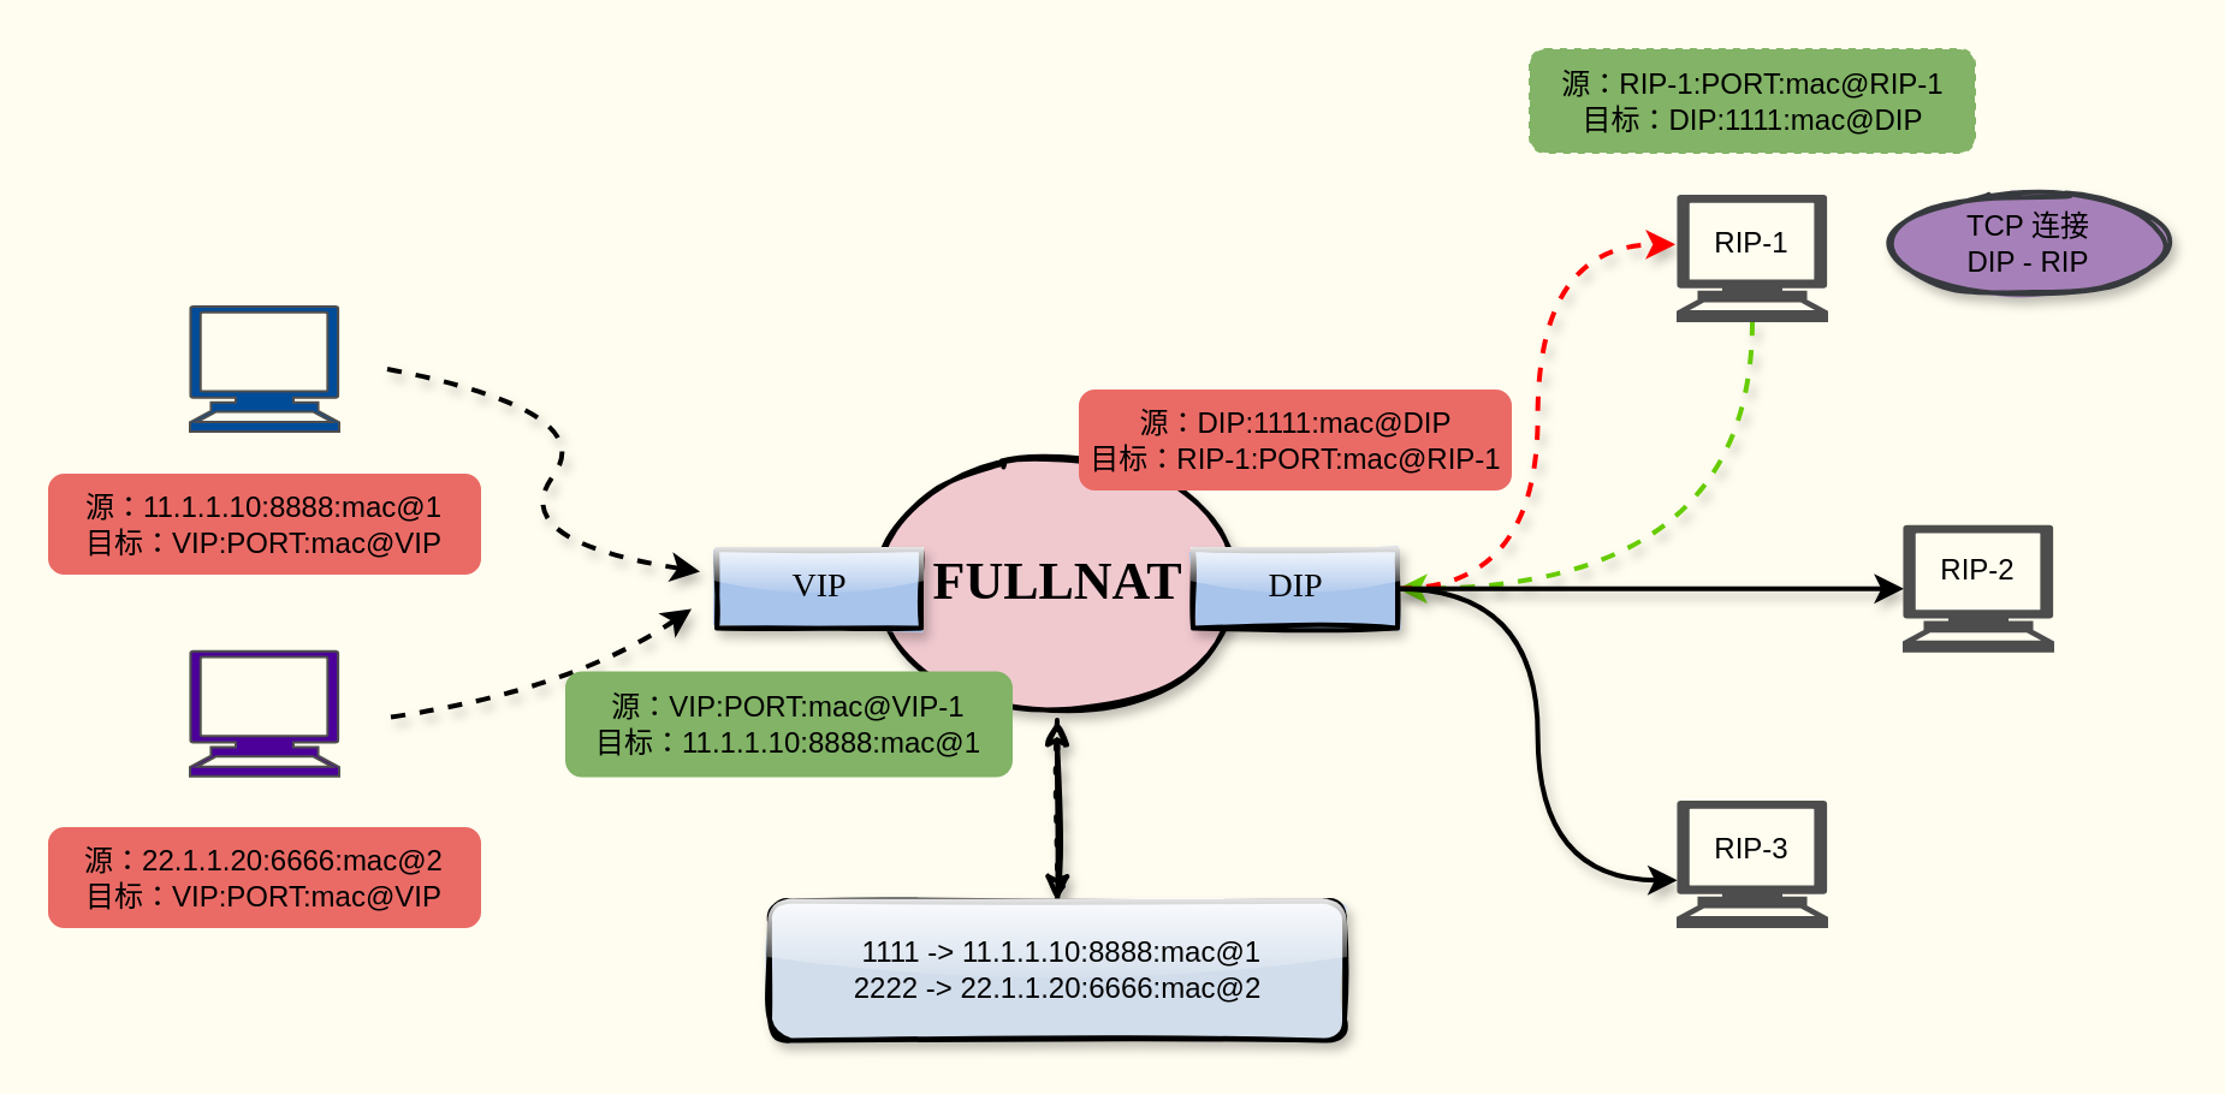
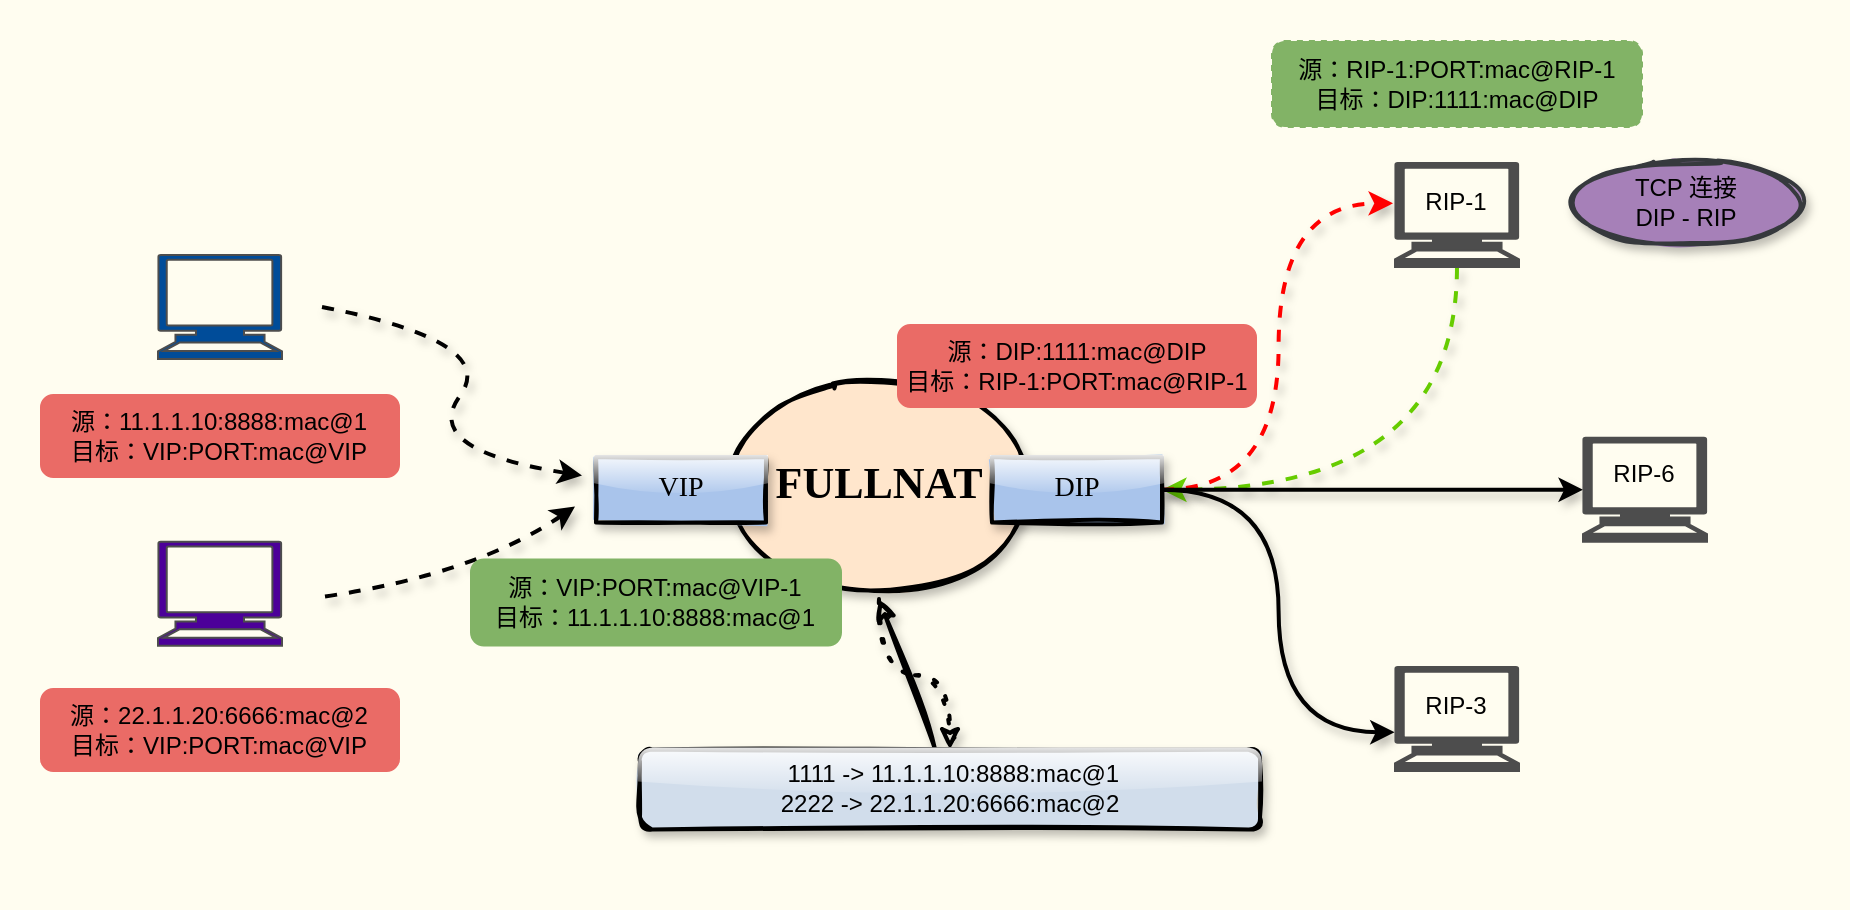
  <mxCell id="0" />
  <mxCell id="1" parent="0" />
  <mxCell id="2" style="edgeStyle=orthogonalEdgeStyle;orthogonalLoop=1;jettySize=auto;html=1;exitX=0.5;exitY=1;exitDx=0;exitDy=0;exitPerimeter=0;entryX=1;entryY=0.5;entryDx=0;entryDy=0;strokeWidth=2;curved=1;shadow=1;sketch=0;strokeColor=#66CC00;dashed=1;" parent="1" source="14" target="12" edge="1"><mxGeometry relative="1" as="geometry" /></mxCell>
  <mxCell id="3" style="edgeStyle=orthogonalEdgeStyle;rounded=0;orthogonalLoop=1;jettySize=auto;html=1;exitX=0.5;exitY=1;exitDx=0;exitDy=0;exitPerimeter=0;" parent="1" edge="1"><mxGeometry relative="1" as="geometry"><mxPoint x="117" y="317.74" as="sourcePoint" /><mxPoint x="117" y="317.74" as="targetPoint" /></mxGeometry></mxCell>
  <mxCell id="4" value="" style="curved=1;endArrow=classic;html=1;shadow=1;strokeWidth=2;dashed=1;" parent="1" edge="1"><mxGeometry width="50" height="50" relative="1" as="geometry"><mxPoint x="160.5" y="153" as="sourcePoint" /><mxPoint x="290.5" y="237.24" as="targetPoint" /><Array as="points"><mxPoint x="249.5" y="170.24" /><mxPoint x="209.5" y="224.49" /></Array></mxGeometry></mxCell>
  <mxCell id="5" value="" style="curved=1;endArrow=classic;html=1;shadow=1;strokeWidth=2;dashed=1;" parent="1" edge="1"><mxGeometry width="50" height="50" relative="1" as="geometry"><mxPoint x="162" y="297.74" as="sourcePoint" /><mxPoint x="287" y="252.74" as="targetPoint" /><Array as="points"><mxPoint x="237" y="286.74" /></Array></mxGeometry></mxCell>
  <mxCell id="6" value="&lt;div style=&quot;font-family: &amp;#34;helvetica&amp;#34; ; font-size: 12px&quot;&gt;&lt;br&gt;&lt;/div&gt;" style="text;html=1;strokeColor=none;fillColor=none;align=center;verticalAlign=middle;whiteSpace=wrap;rounded=0;shadow=1;glass=1;sketch=1;fontFamily=Tahoma;fontSize=14;" parent="1" vertex="1"><mxGeometry x="26.5" y="338.24" width="181" height="20" as="geometry" /></mxCell>
- <mxCell id="7" value="&lt;b&gt;&lt;font style=&quot;font-size: 22px&quot;&gt;FULLNAT&lt;/font&gt;&lt;/b&gt;" style="ellipse;whiteSpace=wrap;html=1;shadow=1;glass=1;sketch=1;strokeWidth=2;fontFamily=Tahoma;fontSize=14;fillStyle=solid;fillColor=#f0c9cf;" parent="1" vertex="1"><mxGeometry x="360.5" y="188.24" width="157" height="108" as="geometry" /></mxCell>
+ <mxCell id="7" value="&lt;b&gt;&lt;font style=&quot;font-size: 22px&quot;&gt;FULLNAT&lt;/font&gt;&lt;/b&gt;" style="ellipse;whiteSpace=wrap;html=1;shadow=1;glass=1;sketch=1;strokeWidth=2;fontFamily=Tahoma;fontSize=14;fillStyle=solid;fillColor=#ffe6cc;" parent="1" vertex="1"><mxGeometry x="360.5" y="188.24" width="157" height="108" as="geometry" /></mxCell>
  <mxCell id="8" value="VIP" style="rounded=0;whiteSpace=wrap;html=1;shadow=1;glass=1;sketch=1;strokeColor=#000000;strokeWidth=2;fontFamily=Tahoma;fontSize=14;fillStyle=solid;fillColor=#A9C4EB;" parent="1" vertex="1"><mxGeometry x="297.5" y="228" width="85" height="32.75" as="geometry" /></mxCell>
  <mxCell id="9" style="edgeStyle=orthogonalEdgeStyle;sketch=0;orthogonalLoop=1;jettySize=auto;html=1;exitX=1;exitY=0.5;exitDx=0;exitDy=0;entryX=-0.016;entryY=0.388;entryDx=0;entryDy=0;entryPerimeter=0;shadow=1;strokeWidth=2;curved=1;strokeColor=#FF0000;dashed=1;" parent="1" source="12" target="14" edge="1"><mxGeometry relative="1" as="geometry" /></mxCell>
  <mxCell id="10" style="edgeStyle=orthogonalEdgeStyle;curved=1;sketch=0;orthogonalLoop=1;jettySize=auto;html=1;exitX=1;exitY=0.5;exitDx=0;exitDy=0;entryX=-0.003;entryY=0.627;entryDx=0;entryDy=0;entryPerimeter=0;shadow=1;strokeWidth=2;" parent="1" source="12" target="16" edge="1"><mxGeometry relative="1" as="geometry" /></mxCell>
  <mxCell id="11" style="edgeStyle=orthogonalEdgeStyle;curved=1;sketch=0;orthogonalLoop=1;jettySize=auto;html=1;exitX=1;exitY=0.5;exitDx=0;exitDy=0;entryX=0;entryY=0.5;entryDx=0;entryDy=0;entryPerimeter=0;shadow=1;strokeWidth=2;" parent="1" source="12" target="15" edge="1"><mxGeometry relative="1" as="geometry" /></mxCell>
  <mxCell id="12" value="DIP" style="rounded=0;whiteSpace=wrap;html=1;shadow=1;glass=1;sketch=1;strokeColor=#000000;strokeWidth=2;fontFamily=Tahoma;fontSize=14;fillStyle=solid;fillColor=#A9C4EB;" parent="1" vertex="1"><mxGeometry x="495.5" y="228" width="85" height="32.75" as="geometry" /></mxCell>
  <mxCell id="13" value="&lt;div style=&quot;font-family: &amp;#34;helvetica&amp;#34; ; font-size: 12px&quot;&gt;&lt;br&gt;&lt;/div&gt;" style="text;html=1;strokeColor=none;fillColor=none;align=center;verticalAlign=middle;whiteSpace=wrap;rounded=0;shadow=1;glass=1;sketch=1;fontFamily=Tahoma;fontSize=14;" parent="1" vertex="1"><mxGeometry x="39.5" y="211.24" width="181" height="20" as="geometry" /></mxCell>
  <mxCell id="14" value="" style="shape=mxgraph.signs.tech.computer;html=1;pointerEvents=1;verticalLabelPosition=bottom;verticalAlign=top;align=center;labelBackgroundColor=none;fontColor=#ffffff;fillColor=#4D4D4D;strokeColor=#4D4D4D;" parent="1" vertex="1"><mxGeometry x="697" y="81" width="62" height="52" as="geometry" /></mxCell>
  <mxCell id="15" value="" style="shape=mxgraph.signs.tech.computer;html=1;pointerEvents=1;verticalLabelPosition=bottom;verticalAlign=top;align=center;labelBackgroundColor=none;fontColor=#ffffff;fillColor=#4D4D4D;strokeColor=#4D4D4D;" parent="1" vertex="1"><mxGeometry x="791" y="218.38" width="62" height="52" as="geometry" /></mxCell>
  <mxCell id="16" value="" style="shape=mxgraph.signs.tech.computer;html=1;pointerEvents=1;verticalLabelPosition=bottom;verticalAlign=top;align=center;labelBackgroundColor=none;fontColor=#ffffff;fillColor=#4D4D4D;strokeColor=#4D4D4D;" parent="1" vertex="1"><mxGeometry x="697" y="333" width="62" height="52" as="geometry" /></mxCell>
  <mxCell id="17" value="&lt;meta charset=&quot;utf-8&quot;&gt;&lt;span style=&quot;color: rgb(0, 0, 0); font-family: helvetica; font-size: 12px; font-style: normal; font-weight: 400; letter-spacing: normal; text-align: center; text-indent: 0px; text-transform: none; word-spacing: 0px; display: inline; float: none;&quot;&gt;RIP-1&lt;/span&gt;" style="text;html=1;strokeColor=none;fillColor=none;align=center;verticalAlign=middle;whiteSpace=wrap;rounded=0;labelBackgroundColor=none;" parent="1" vertex="1"><mxGeometry x="708" y="91" width="40" height="20" as="geometry" /></mxCell>
- <mxCell id="18" value="&lt;span style=&quot;color: rgb(0, 0, 0); font-family: helvetica; font-size: 12px; font-style: normal; font-weight: 400; letter-spacing: normal; text-align: center; text-indent: 0px; text-transform: none; word-spacing: 0px; display: inline; float: none;&quot;&gt;RIP-2&lt;/span&gt;" style="text;html=1;strokeColor=none;fillColor=none;align=center;verticalAlign=middle;whiteSpace=wrap;rounded=0;labelBackgroundColor=none;" parent="1" vertex="1"><mxGeometry x="802" y="227.38" width="40" height="20" as="geometry" /></mxCell>
+ <mxCell id="18" value="&lt;span style=&quot;color: rgb(0, 0, 0); font-family: helvetica; font-size: 12px; font-style: normal; font-weight: 400; letter-spacing: normal; text-align: center; text-indent: 0px; text-transform: none; word-spacing: 0px; display: inline; float: none;&quot;&gt;RIP-6&lt;/span&gt;" style="text;html=1;strokeColor=none;fillColor=none;align=center;verticalAlign=middle;whiteSpace=wrap;rounded=0;labelBackgroundColor=none;" parent="1" vertex="1"><mxGeometry x="802" y="227.38" width="40" height="20" as="geometry" /></mxCell>
  <mxCell id="19" value="&lt;span style=&quot;color: rgb(0, 0, 0); font-family: helvetica; font-size: 12px; font-style: normal; font-weight: 400; letter-spacing: normal; text-align: center; text-indent: 0px; text-transform: none; word-spacing: 0px; display: inline; float: none;&quot;&gt;RIP-3&lt;/span&gt;" style="text;html=1;strokeColor=none;fillColor=none;align=center;verticalAlign=middle;whiteSpace=wrap;rounded=0;labelBackgroundColor=none;" parent="1" vertex="1"><mxGeometry x="708" y="343" width="40" height="20" as="geometry" /></mxCell>
  <mxCell id="20" value="源：DIP:1111&lt;span style=&quot;font-family: &amp;#34;helvetica&amp;#34;&quot;&gt;:mac@DIP&lt;/span&gt;&lt;br&gt;目标：RIP-1:PORT:mac@RIP-1" style="rounded=1;whiteSpace=wrap;html=1;fillColor=#EA6B66;strokeColor=#EA6B66;" parent="1" vertex="1"><mxGeometry x="448.5" y="162" width="179" height="41" as="geometry" /></mxCell>
  <mxCell id="21" value="源：RIP-1:PORT:mac@RIP-1&lt;br&gt;目标：DIP:1111&lt;span style=&quot;font-family: &amp;#34;helvetica&amp;#34;&quot;&gt;:mac@DIP&lt;/span&gt;" style="rounded=1;whiteSpace=wrap;html=1;strokeColor=#82b366;fillColor=#82B366;dashed=1;" parent="1" vertex="1"><mxGeometry x="635.5" y="20" width="185" height="43" as="geometry" /></mxCell>
  <mxCell id="22" value="" style="shape=mxgraph.signs.tech.computer;html=1;pointerEvents=1;verticalLabelPosition=bottom;verticalAlign=top;align=center;labelBackgroundColor=none;fontColor=#ffffff;strokeColor=#4D4D4D;fillColor=#004C99;" parent="1" vertex="1"><mxGeometry x="78.5" y="127" width="62" height="52" as="geometry" /></mxCell>
  <mxCell id="23" value="" style="shape=mxgraph.signs.tech.computer;html=1;pointerEvents=1;verticalLabelPosition=bottom;verticalAlign=top;align=center;labelBackgroundColor=none;fontColor=#ffffff;strokeColor=#4D4D4D;fillColor=#4C0099;" parent="1" vertex="1"><mxGeometry x="78.5" y="270.38" width="62" height="52" as="geometry" /></mxCell>
  <mxCell id="24" value="&lt;div style=&quot;font-family: &amp;#34;helvetica&amp;#34;&quot;&gt;源：11.1.1.10:8888:mac@1&lt;/div&gt;&lt;div style=&quot;font-family: &amp;#34;helvetica&amp;#34;&quot;&gt;目标：VIP:PORT:mac@VIP&lt;/div&gt;" style="rounded=1;whiteSpace=wrap;html=1;fillColor=#EA6B66;strokeColor=#EA6B66;" parent="1" vertex="1"><mxGeometry x="20" y="197" width="179" height="41" as="geometry" /></mxCell>
  <mxCell id="25" value="&lt;div style=&quot;font-family: &amp;#34;helvetica&amp;#34;&quot;&gt;&lt;div&gt;源：22.1.1.20:6666:mac@2&lt;/div&gt;目标：VIP:PORT:mac@VIP&lt;/div&gt;" style="rounded=1;whiteSpace=wrap;html=1;fillColor=#EA6B66;strokeColor=#EA6B66;" parent="1" vertex="1"><mxGeometry x="20" y="344" width="179" height="41" as="geometry" /></mxCell>
  <mxCell id="26" value="" style="edgeStyle=orthogonalEdgeStyle;curved=1;sketch=1;orthogonalLoop=1;jettySize=auto;html=1;shadow=1;dashed=1;dashPattern=1 4;strokeWidth=2;fontFamily=Tahoma;fontSize=14;" parent="1" target="28" edge="1"><mxGeometry relative="1" as="geometry"><mxPoint x="439" y="299" as="sourcePoint" /></mxGeometry></mxCell>
  <mxCell id="27" value="" style="sketch=1;orthogonalLoop=1;jettySize=auto;html=1;shadow=1;strokeWidth=2;fontFamily=Tahoma;fontSize=14;" parent="1" source="28" edge="1"><mxGeometry relative="1" as="geometry"><mxPoint x="439" y="299" as="targetPoint" /></mxGeometry></mxCell>
- <mxCell id="28" value="&lt;div style=&quot;font-family: &amp;#34;helvetica&amp;#34; ; font-size: 12px&quot;&gt;&lt;div&gt;&amp;nbsp;&lt;span&gt;1111 -&amp;gt;&amp;nbsp;&lt;/span&gt;&lt;span&gt;11.1.1.10:8888:mac@1&lt;/span&gt;&lt;/div&gt;&lt;div&gt;2222 -&amp;gt;&amp;nbsp;&lt;span&gt;22.1.1.20:6666:mac@2&lt;/span&gt;&lt;/div&gt;&lt;/div&gt;" style="whiteSpace=wrap;html=1;shadow=1;fontFamily=Tahoma;fontSize=14;strokeWidth=2;glass=1;sketch=1;fillStyle=solid;rounded=1;fillColor=#D1DDEB;" parent="1" vertex="1"><mxGeometry x="319.5" y="374.24" width="239" height="58" as="geometry" /></mxCell>
+ <mxCell id="28" value="&lt;div style=&quot;font-family: &amp;#34;helvetica&amp;#34; ; font-size: 12px&quot;&gt;&lt;div&gt;&amp;nbsp;&lt;span&gt;1111 -&amp;gt;&amp;nbsp;&lt;/span&gt;&lt;span&gt;11.1.1.10:8888:mac@1&lt;/span&gt;&lt;/div&gt;&lt;div&gt;2222 -&amp;gt;&amp;nbsp;&lt;span&gt;22.1.1.20:6666:mac@2&lt;/span&gt;&lt;/div&gt;&lt;/div&gt;" style="whiteSpace=wrap;html=1;shadow=1;fontFamily=Tahoma;fontSize=14;strokeWidth=2;glass=1;sketch=1;fillStyle=solid;rounded=1;fillColor=#D1DDEB;" parent="1" vertex="1"><mxGeometry x="319.5" y="374.24" width="310" height="40" as="geometry" /></mxCell>
  <mxCell id="29" value="源：VIP:PORT:mac@VIP-1&lt;br&gt;目标：&lt;span style=&quot;font-family: &amp;#34;helvetica&amp;#34;&quot;&gt;11.1.1.10:8888:mac@1&lt;/span&gt;" style="rounded=1;whiteSpace=wrap;html=1;strokeColor=#82b366;fillColor=#82B366;" parent="1" vertex="1"><mxGeometry x="235" y="279.24" width="185" height="43" as="geometry" /></mxCell>
  <mxCell id="30" value="TCP 连接&lt;br&gt;DIP - RIP" style="ellipse;whiteSpace=wrap;html=1;strokeWidth=2;glass=0;shadow=1;sketch=1;fillStyle=solid;strokeColor=#36393d;fillColor=#A680B8;" vertex="1" parent="1"><mxGeometry x="783" y="79.5" width="120" height="43" as="geometry" /></mxCell>
